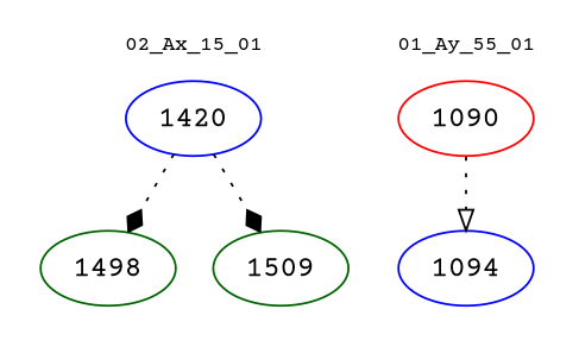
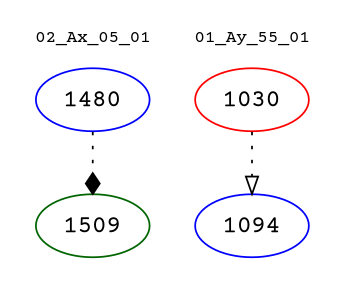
  digraph {
    fontname="Courier Prime"
    node [color=blue fontname="Courier Prime"]
    edge [arrowhead=diamond color=black fontname="Courier Prime" style=dotted]
-   n1 [label=1420]
-   n2 [color=darkgreen label=1498]
+   n1 [label=1480]
    n3 [color=darkgreen label=1509]
-   n4 [color=red label=1090]
+   n4 [color=red label=1030]
    n5 [label=1094]
    subgraph cluster_1 {
      color=white
      fontsize=10
-     label="02_Ax_15_01"
+     label="02_Ax_05_01"
      n1
-     n2
      n3
    }
    subgraph cluster_2 {
      color=white
      fontsize=10
      label="01_Ay_55_01"
      n4
      n5
    }
-   n1 -> n2
    n1 -> n3
    n4 -> n5 [arrowhead=onormal]
  }
